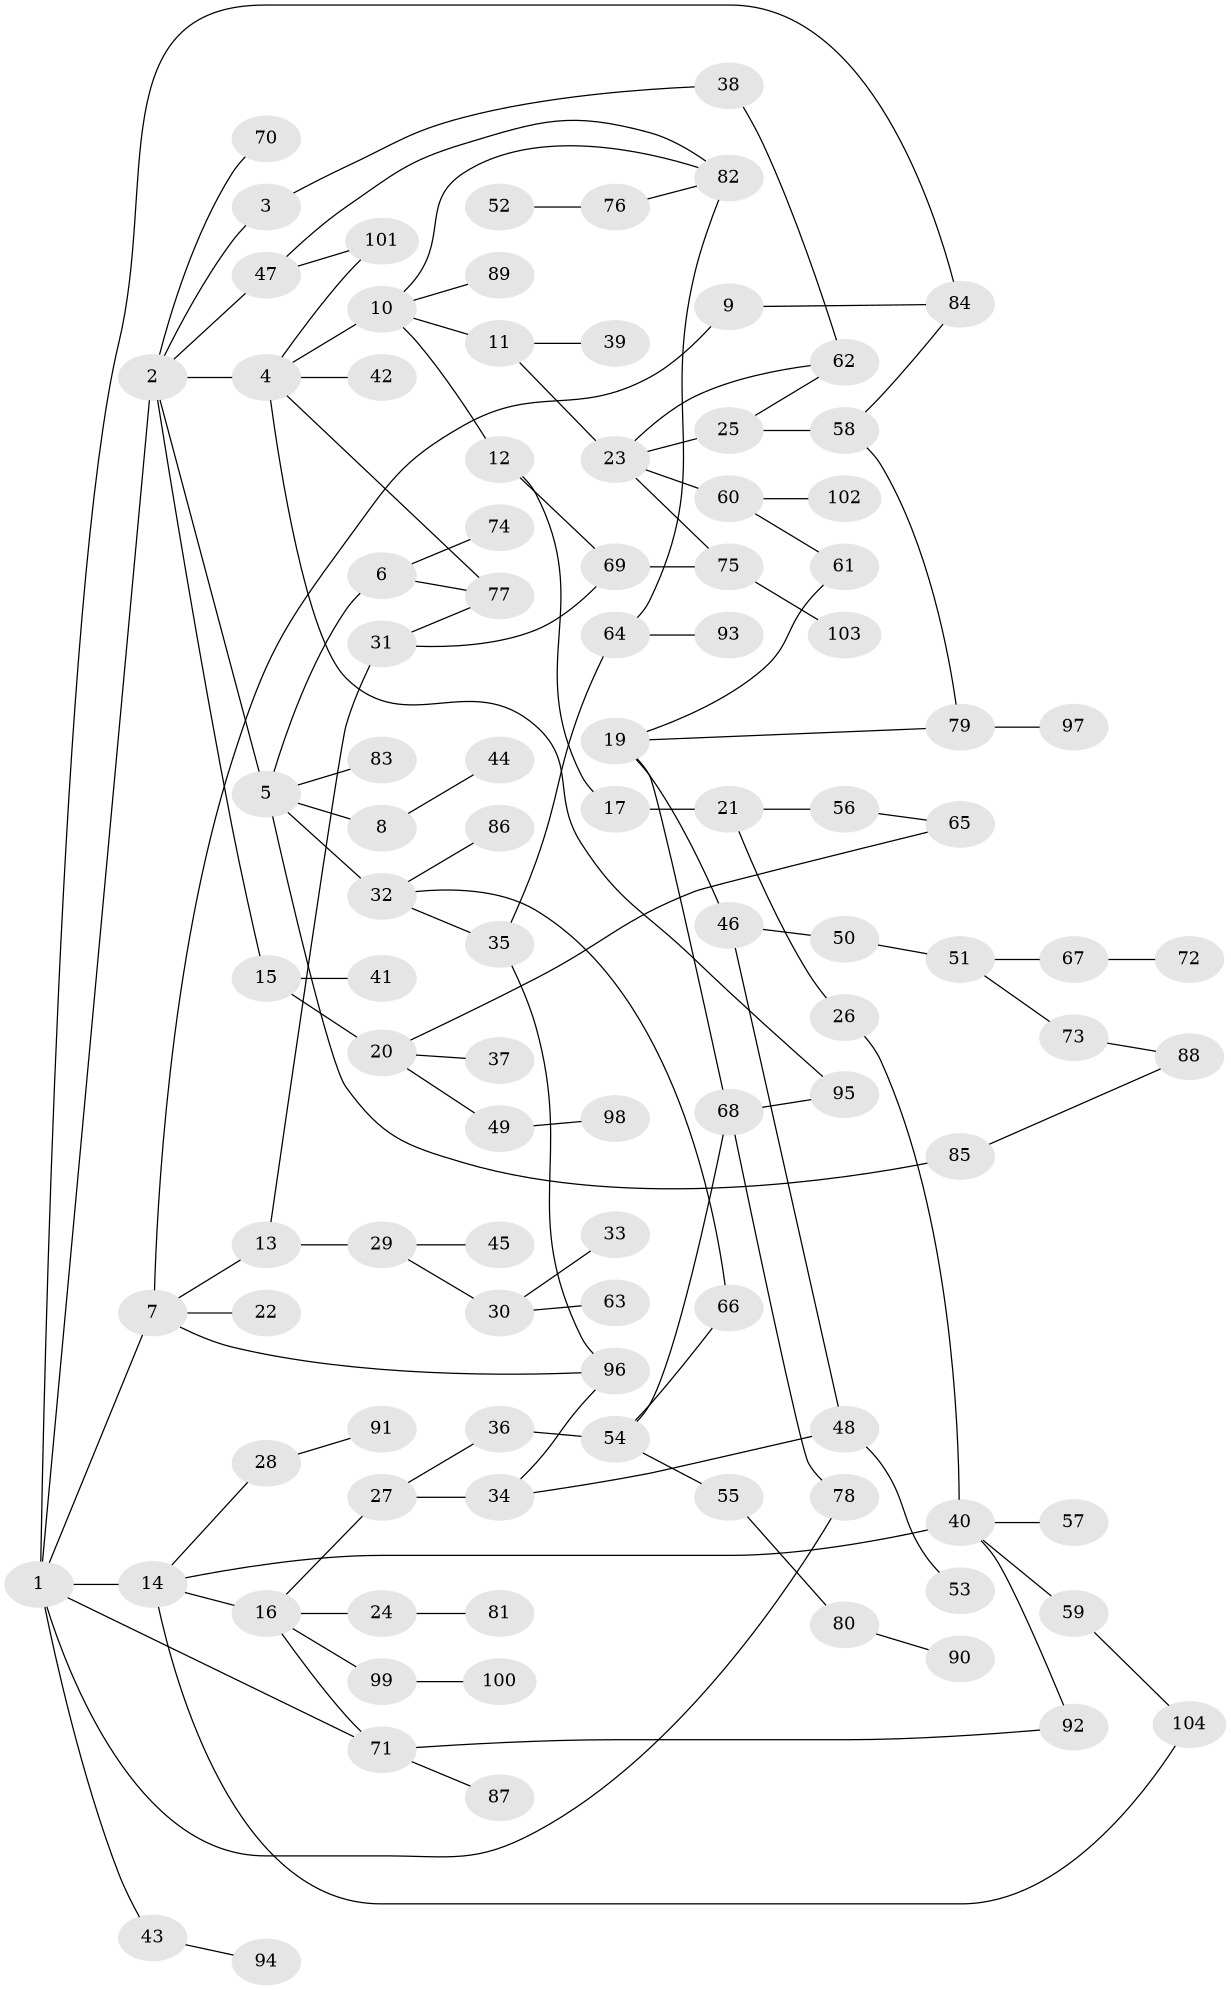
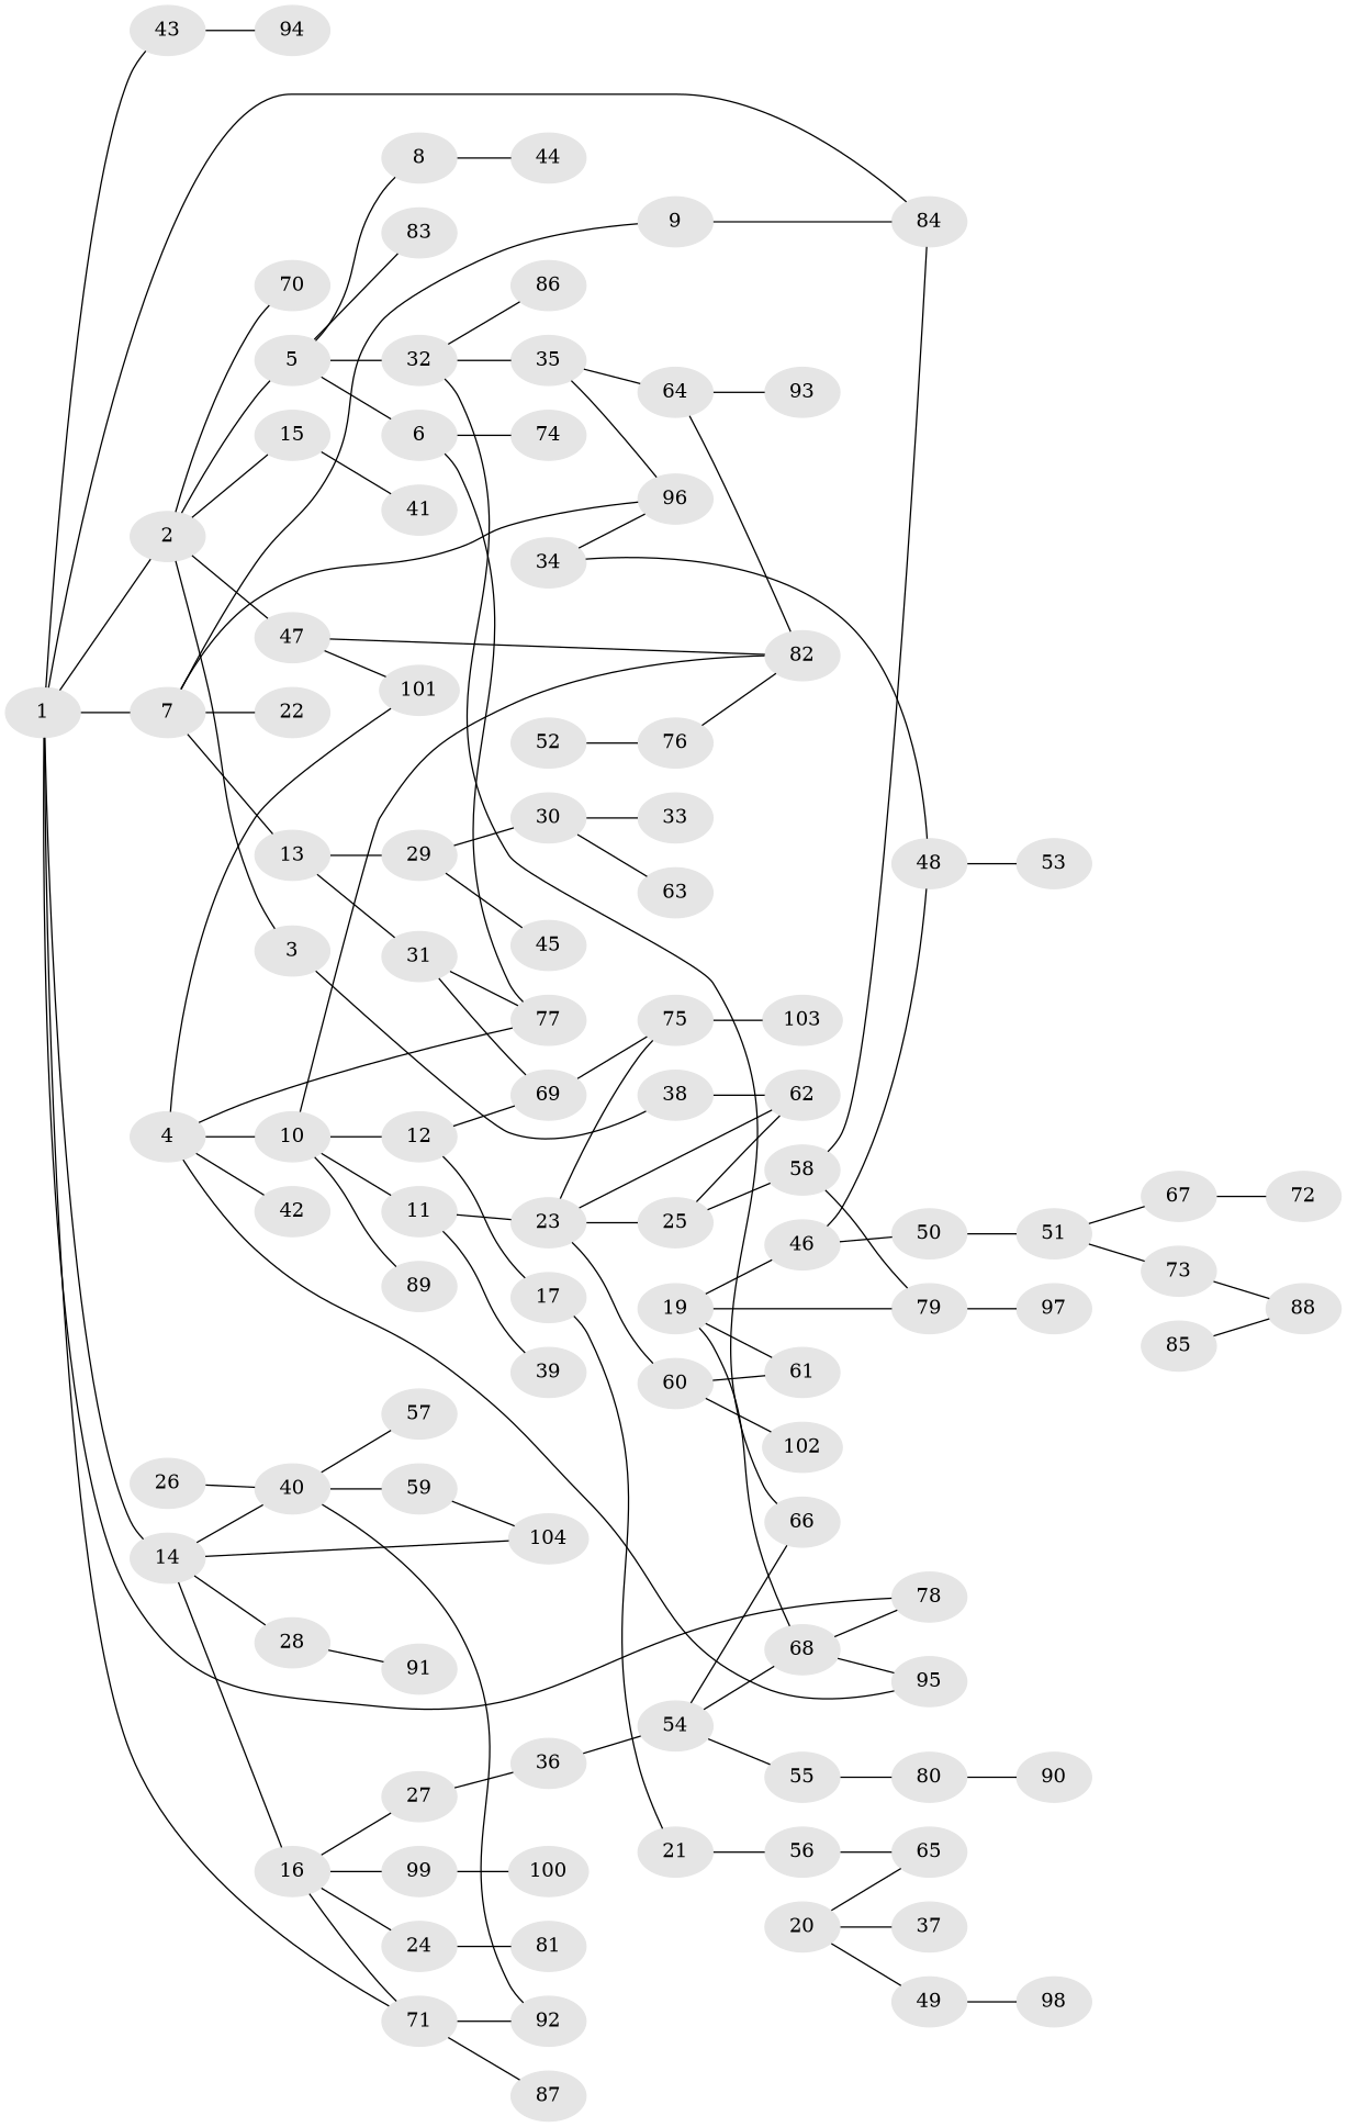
  graph {
    rankdir=LR
    node [color=gray90 style=filled]
    1
    2
    7
    14
    43
    71
    78
    84
    3
    4
    5
    15
    47
    70
    9
    13
    22
    96
    16
    28
    40
    104
    94
    92
    87
    38
    10
    42
    77
    95
    101
    6
    8
    32
    83
    85
    20
    41
    82
    62
    11
    12
    89
    74
    44
    35
    66
    86
    88
    29
    31
    23
    39
    17
    69
    25
    60
    75
    21
    30
    45
    24
    27
    99
    91
    57
    59
    37
    49
    65
    81
    34
    36
    100
    26
    56
    19
    46
    61
    68
    79
    52
    76
    48
    50
    97
    98
    58
    102
    103
    54
    33
    63
    64
    53
    93
    55
    51
    67
    73
    72
    80
    90
    1 -- 2
    1 -- 7
    1 -- 14
    1 -- 43
    1 -- 71
    1 -- 78
    1 -- 84
    2 -- 3
-   2 -- 4
    2 -- 5
    2 -- 15
    2 -- 47
    2 -- 70
    7 -- 9
    7 -- 13
    7 -- 22
    7 -- 96
    14 -- 16
    14 -- 28
    14 -- 40
    14 -- 104
    43 -- 94
    71 -- 92
    71 -- 87
    3 -- 38
    4 -- 10
    4 -- 42
    4 -- 77
    4 -- 95
    4 -- 101
    5 -- 6
    5 -- 8
    5 -- 32
    5 -- 83
-   5 -- 85
-   15 -- 20
    15 -- 41
    47 -- 101
    47 -- 82
    9 -- 84
    13 -- 29
    13 -- 31
    16 -- 71
    16 -- 24
    16 -- 27
    16 -- 99
    28 -- 91
    40 -- 92
    40 -- 57
    40 -- 59
    38 -- 62
    10 -- 82
    10 -- 11
    10 -- 12
    10 -- 89
    6 -- 77
    6 -- 74
    8 -- 44
    32 -- 35
    32 -- 66
    32 -- 86
    85 -- 88
    20 -- 37
    20 -- 49
    20 -- 65
    11 -- 23
    11 -- 39
    12 -- 17
    12 -- 69
    35 -- 96
    35 -- 64
    29 -- 30
    29 -- 45
    31 -- 77
    31 -- 69
    23 -- 62
    23 -- 25
    23 -- 60
    23 -- 75
    17 -- 21
    69 -- 75
    25 -- 62
    25 -- 58
    60 -- 61
    60 -- 102
    75 -- 103
-   21 -- 26
    21 -- 56
    30 -- 33
    30 -- 63
    24 -- 81
-   27 -- 34
    27 -- 36
    99 -- 100
    59 -- 104
    49 -- 98
    34 -- 96
    34 -- 48
    36 -- 54
    26 -- 40
    56 -- 65
    19 -- 46
    19 -- 61
    19 -- 68
    19 -- 79
    46 -- 48
    46 -- 50
    68 -- 78
    68 -- 95
    79 -- 97
    52 -- 76
    76 -- 82
    48 -- 53
    50 -- 51
    58 -- 84
    58 -- 79
    54 -- 66
    54 -- 68
    54 -- 55
    64 -- 82
    64 -- 93
    55 -- 80
    51 -- 67
    51 -- 73
    67 -- 72
    73 -- 88
    80 -- 90
  }
